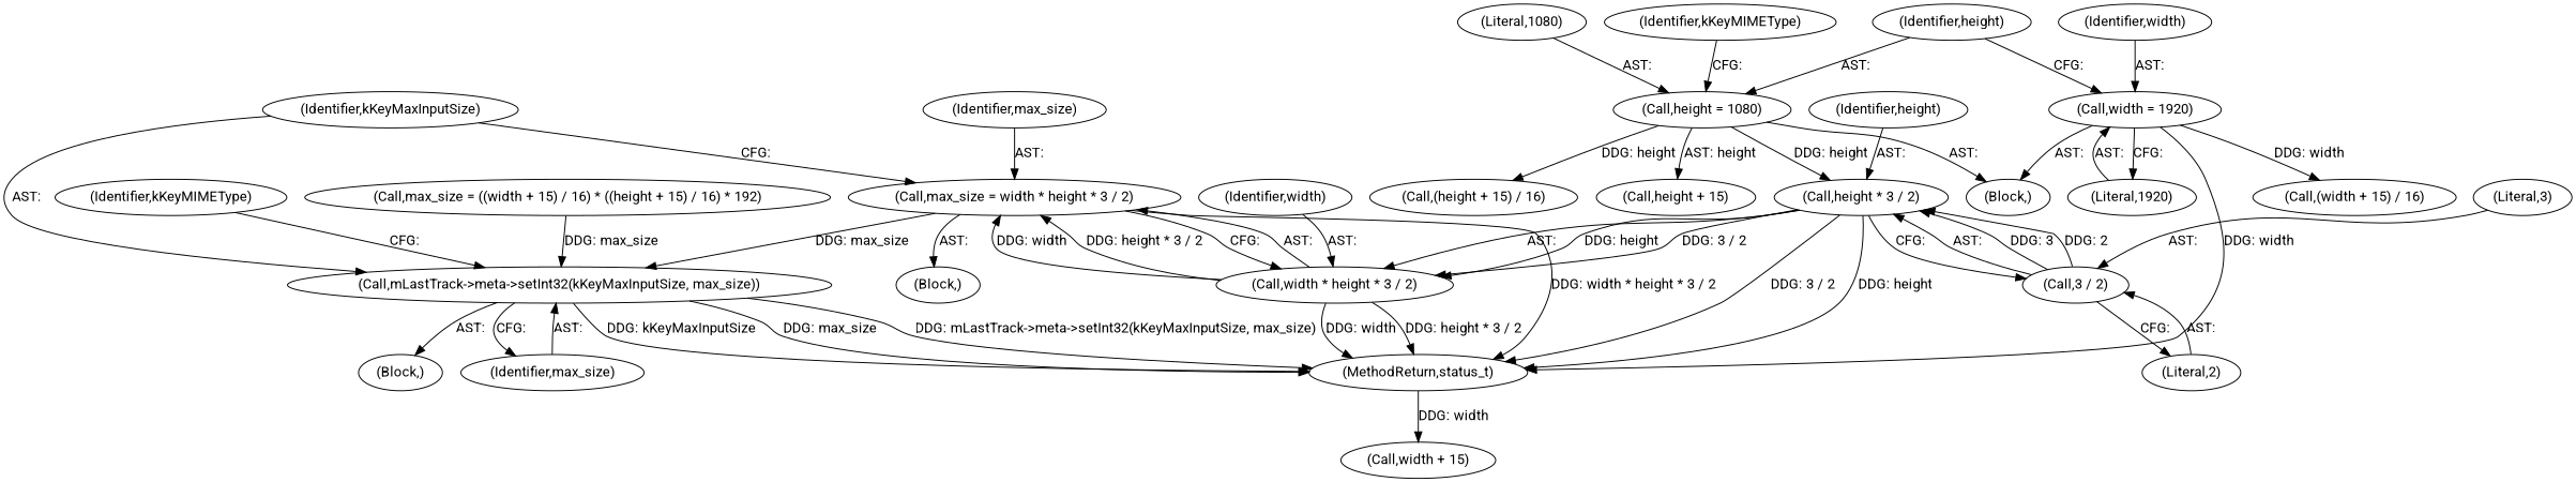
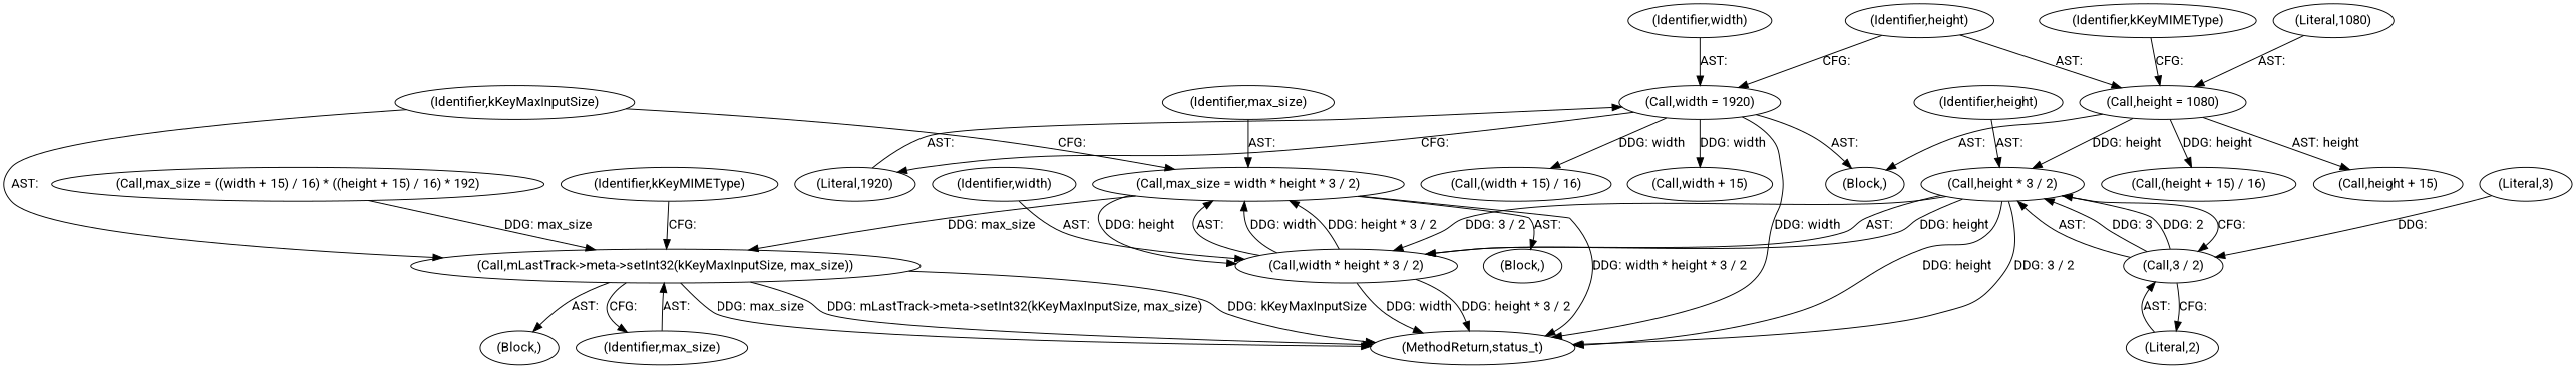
  digraph {
    fontname=Roboto
    node [fontname=Roboto]
    edge [fontname=Roboto]
    n1 [label="(Call,max_size = width * height * 3 / 2)"]
    n2 [label="(Call,width * height * 3 / 2)"]
    n3 [label="(Call,mLastTrack->meta->setInt32(kKeyMaxInputSize, max_size))"]
    n4 [label="(MethodReturn,status_t)"]
    n5 [label="(Block,)"]
    n6 [label="(Identifier,max_size)"]
    n7 [label="(Block,)"]
    n8 [label="(Call,height * 3 / 2)"]
    n9 [label="(Call,3 / 2)"]
    n10 [label="(Call,width = 1920)"]
    n11 [label="(Call,width + 15)"]
    n12 [label="(Literal,1920)"]
    n13 [label="(Block,)"]
    n14 [label="(Call,(width + 15) / 16)"]
    n15 [label="(Literal,2)"]
    n16 [label="(Call,height = 1080)"]
    n17 [label="(Call,(height + 15) / 16)"]
    n18 [label="(Call,height + 15)"]
    n19 [label="(Literal,1080)"]
    n20 [label="(Call,max_size = ((width + 15) / 16) * ((height + 15) / 16) * 192)"]
    n21 [label="(Identifier,height)"]
    n22 [label="(Identifier,max_size)"]
    n23 [label="(Literal,3)"]
    n24 [label="(Identifier,width)"]
    n25 [label="(Identifier,height)"]
    n26 [label="(Identifier,kKeyMIMEType)"]
    n27 [label="(Identifier,width)"]
    n28 [label="(Identifier,kKeyMIMEType)"]
    n29 [label="(Identifier,kKeyMaxInputSize)"]
-   n1 -> n2 [label="CFG: "]
+   n1 -> n2 [label="DDG: height"]
    n1 -> n3 [label="DDG: max_size"]
    n1 -> n4 [label="DDG: width * height * 3 / 2"]
    n1 -> n5 [label="AST: "]
    n2 -> n1 [label="AST: "]
    n2 -> n1 [label="DDG: width"]
    n2 -> n1 [label="DDG: height * 3 / 2"]
    n2 -> n4 [label="DDG: width"]
    n2 -> n4 [label="DDG: height * 3 / 2"]
    n3 -> n4 [label="DDG: max_size"]
    n3 -> n4 [label="DDG: mLastTrack->meta->setInt32(kKeyMaxInputSize, max_size)"]
    n3 -> n4 [label="DDG: kKeyMaxInputSize"]
    n3 -> n6 [label="CFG: "]
    n3 -> n7 [label="AST: "]
    n6 -> n3 [label="AST: "]
    n8 -> n2 [label="AST: "]
    n8 -> n2 [label="DDG: height"]
    n8 -> n2 [label="DDG: 3 / 2"]
    n8 -> n4 [label="DDG: 3 / 2"]
    n8 -> n4 [label="DDG: height"]
    n8 -> n9 [label="CFG: "]
    n9 -> n8 [label="AST: "]
    n9 -> n8 [label="DDG: 3"]
    n9 -> n8 [label="DDG: 2"]
    n9 -> n15 [label="CFG: "]
    n10 -> n4 [label="DDG: width"]
-   n4 -> n11 [label="DDG: width"]
+   n10 -> n11 [label="DDG: width"]
    n10 -> n12 [label="CFG: "]
    n10 -> n13 [label="AST: "]
    n10 -> n14 [label="DDG: width"]
    n12 -> n10 [label="AST: "]
    n15 -> n9 [label="AST: "]
    n16 -> n8 [label="DDG: height"]
    n16 -> n13 [label="AST: "]
    n16 -> n17 [label="DDG: height"]
    n16 -> n18 [label="AST: height"]
    n19 -> n16 [label="AST: "]
    n20 -> n3 [label="DDG: max_size"]
    n21 -> n10 [label="CFG: "]
    n21 -> n16 [label="AST: "]
    n22 -> n1 [label="AST: "]
-   n23 -> n9 [label="AST: "]
+   n23 -> n9 [label="DDG: "]
    n24 -> n2 [label="AST: "]
    n25 -> n8 [label="AST: "]
    n26 -> n3 [label="CFG: "]
    n27 -> n10 [label="AST: "]
    n28 -> n16 [label="CFG: "]
    n29 -> n1 [label="CFG: "]
    n29 -> n3 [label="AST: "]
  }
